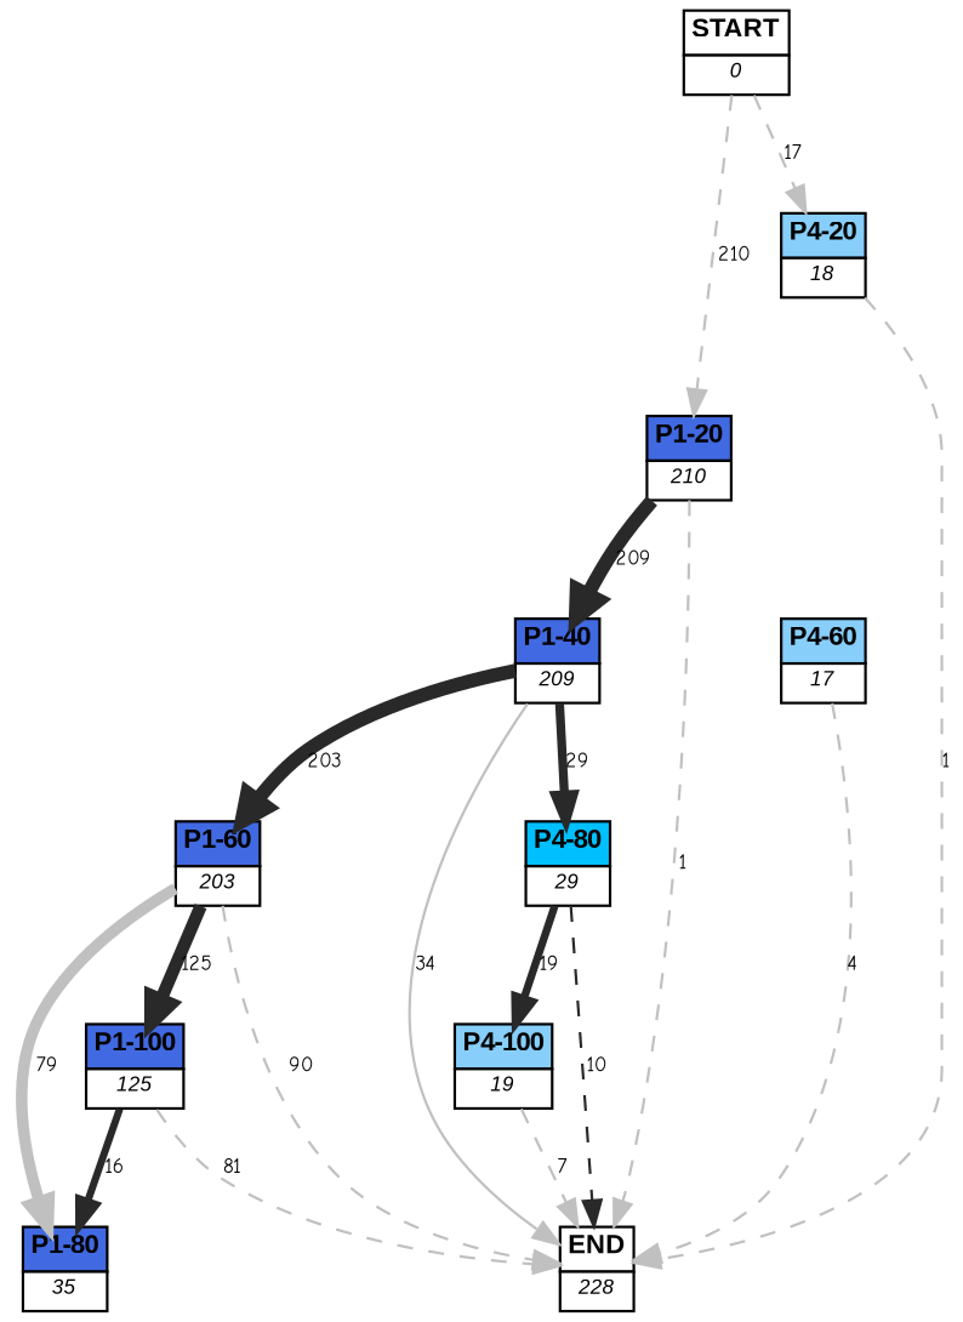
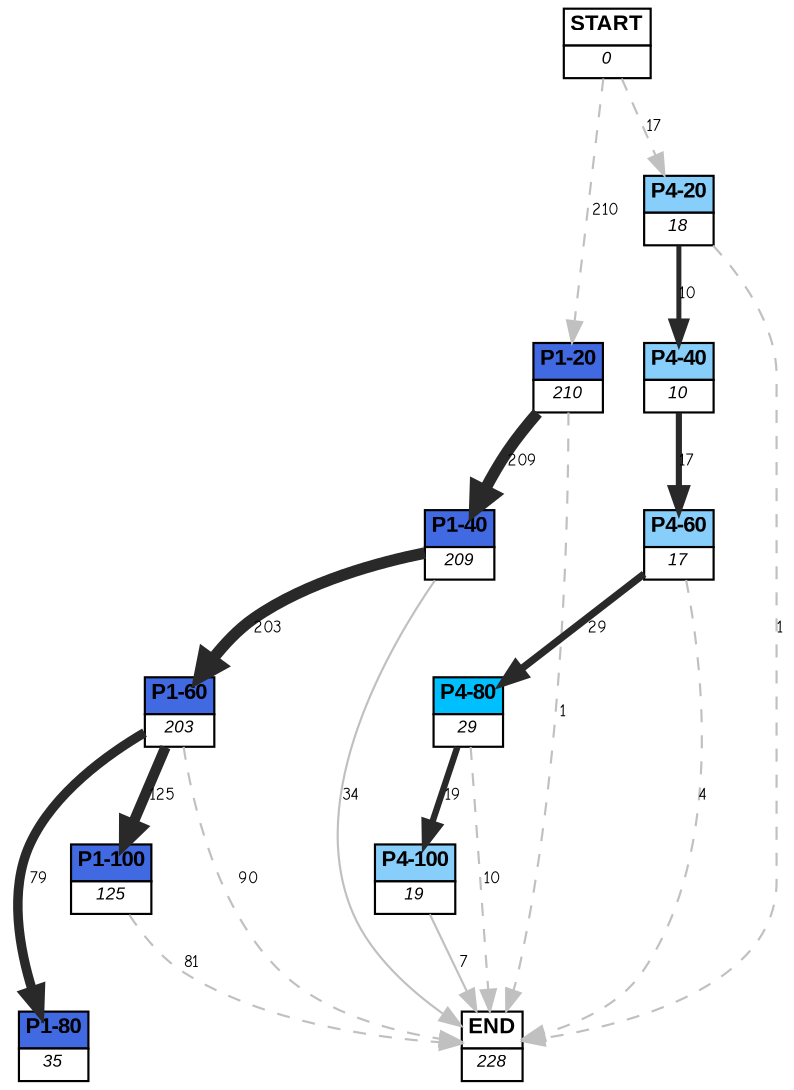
  digraph {
    fontname="Comic Neue"
    node [fontname="Comic Neue" shape=plain]
    edge [color=grey fontname="Comic Neue" fontsize=8 labelfloat=false]
    n1 [label=<<table border="0" cellborder="1" cellspacing="0"><tr><td bgcolor="royalblue"><FONT face="Arial" POINT-SIZE="10"><b>P1-20</b></FONT></td></tr><tr><td bgcolor="white"><FONT face="Arial" POINT-SIZE="8"><i>210</i></FONT></td></tr></table>>]
    n2 [label=<<table border="0" cellborder="1" cellspacing="0"><tr><td bgcolor="royalblue"><FONT face="Arial" POINT-SIZE="10"><b>P1-40</b></FONT></td></tr><tr><td bgcolor="white"><FONT face="Arial" POINT-SIZE="8"><i>209</i></FONT></td></tr></table>>]
    n3 [label=<<table border="0" cellborder="1" cellspacing="0"><tr><td bgcolor="white"><FONT face="Arial" POINT-SIZE="10"><b>END</b></FONT></td></tr><tr><td bgcolor="white"><FONT face="Arial" POINT-SIZE="8"><i>228</i></FONT></td></tr></table>>]
    n4 [label=<<table border="0" cellborder="1" cellspacing="0"><tr><td bgcolor="royalblue"><FONT face="Arial" POINT-SIZE="10"><b>P1-60</b></FONT></td></tr><tr><td bgcolor="white"><FONT face="Arial" POINT-SIZE="8"><i>203</i></FONT></td></tr></table>>]
    n5 [label=<<table border="0" cellborder="1" cellspacing="0"><tr><td bgcolor="royalblue"><FONT face="Arial" POINT-SIZE="10"><b>P1-100</b></FONT></td></tr><tr><td bgcolor="white"><FONT face="Arial" POINT-SIZE="8"><i>125</i></FONT></td></tr></table>>]
    n6 [label=<<table border="0" cellborder="1" cellspacing="0"><tr><td bgcolor="royalblue"><FONT face="Arial" POINT-SIZE="10"><b>P1-80</b></FONT></td></tr><tr><td bgcolor="white"><FONT face="Arial" POINT-SIZE="8"><i>35</i></FONT></td></tr></table>>]
    n7 [label=<<table border="0" cellborder="1" cellspacing="0"><tr><td bgcolor="lightskyblue"><FONT face="Arial" POINT-SIZE="10"><b>P4-20</b></FONT></td></tr><tr><td bgcolor="white"><FONT face="Arial" POINT-SIZE="8"><i>18</i></FONT></td></tr></table>>]
+   n8 [label=<<table border="0" cellborder="1" cellspacing="0"><tr><td bgcolor="lightskyblue"><FONT face="Arial" POINT-SIZE="10"><b>P4-40</b></FONT></td></tr><tr><td bgcolor="white"><FONT face="Arial" POINT-SIZE="8"><i>10</i></FONT></td></tr></table>>]
    n9 [label=<<table border="0" cellborder="1" cellspacing="0"><tr><td bgcolor="lightskyblue"><FONT face="Arial" POINT-SIZE="10"><b>P4-60</b></FONT></td></tr><tr><td bgcolor="white"><FONT face="Arial" POINT-SIZE="8"><i>17</i></FONT></td></tr></table>>]
    n10 [label=<<table border="0" cellborder="1" cellspacing="0"><tr><td bgcolor="deepskyblue"><FONT face="Arial" POINT-SIZE="10"><b>P4-80</b></FONT></td></tr><tr><td bgcolor="white"><FONT face="Arial" POINT-SIZE="8"><i>29</i></FONT></td></tr></table>>]
    n11 [label=<<table border="0" cellborder="1" cellspacing="0"><tr><td bgcolor="lightskyblue"><FONT face="Arial" POINT-SIZE="10"><b>P4-100</b></FONT></td></tr><tr><td bgcolor="white"><FONT face="Arial" POINT-SIZE="8"><i>19</i></FONT></td></tr></table>>]
    n12 [label=<<table border="0" cellborder="1" cellspacing="0"><tr><td bgcolor="white"><FONT face="Arial" POINT-SIZE="10"><b>START</b></FONT></td></tr><tr><td bgcolor="white"><FONT face="Arial" POINT-SIZE="8"><i>0</i></FONT></td></tr></table>>]
    n1 -> n2 [color=grey16 label=209 penwidth=5.342334251964811]
    n1 -> n3 [label=1 style=dashed]
    n2 -> n3 [label=34 style=solid]
    n2 -> n4 [color=grey16 label=203 penwidth=5.313205979041787]
    n4 -> n3 [label=90 style=dashed]
    n4 -> n5 [color=grey16 label=125 penwidth=4.8283137373023015]
-   n4 -> n6 [label=79 penwidth=4.3694478524670215]
+   n4 -> n6 [color=grey16 label=79 penwidth=4.3694478524670215]
    n5 -> n3 [label=81 style=dashed]
-   n5 -> n6 [color=grey16 label=16 penwidth=2.772588722239781]
    n7 -> n3 [label=1 style=dashed]
+   n7 -> n8 [color=grey16 label=10 penwidth=2.302585092994046]
+   n8 -> n9 [color=grey16 label=17 penwidth=2.833213344056216]
    n9 -> n3 [label=4 style=dashed]
-   n2 -> n10 [color=grey16 label=29 penwidth=3.367295829986474]
-   n10 -> n3 [color=grey16 label=10 style=dashed]
+   n9 -> n10 [color=grey16 label=29 penwidth=3.367295829986474]
+   n10 -> n3 [label=10 style=dashed]
    n10 -> n11 [color=grey16 label=19 penwidth=2.9444389791664403]
-   n11 -> n3 [label=7 style=dashed]
+   n11 -> n3 [label=7 style=solid]
    n12 -> n1 [label=210 style=dashed]
    n12 -> n7 [label=17 style=dashed]
  }
